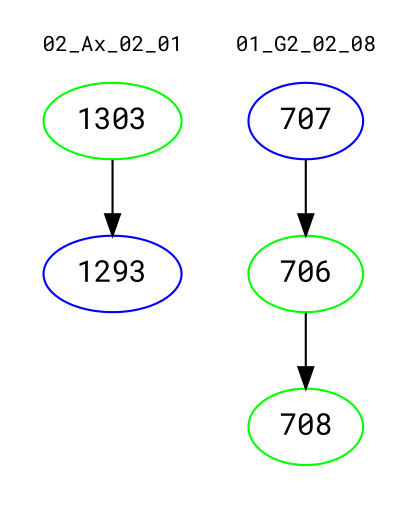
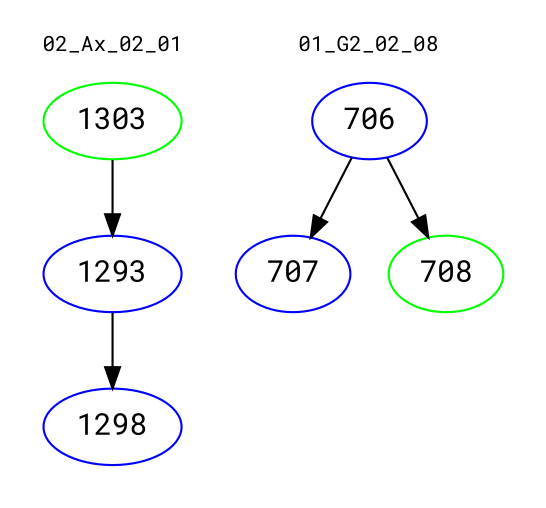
  digraph {
    fontname="Roboto Mono"
    node [color=blue fontname="Roboto Mono"]
    edge [color=black fontname="Roboto Mono"]
    n1 [label=1293]
+   n2 [label=1298]
    n3 [color=green label=1303]
-   n4 [color=green label=706]
+   n4 [label=706]
    n5 [label=707]
    n6 [color=green label=708]
    subgraph cluster_1 {
      color=white
      fontsize=10
      label="02_Ax_02_01"
      n1
+     n2
      n3
    }
    subgraph cluster_2 {
      color=white
      fontsize=10
      label="01_G2_02_08"
      n4
      n5
      n6
    }
+   n1 -> n2
    n3 -> n1
-   n5 -> n4
+   n4 -> n5
    n4 -> n6
  }
